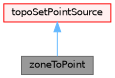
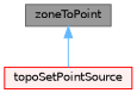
  digraph {
    node [fontname=Helvetica fontsize=10 shape=box style=filled]
    n1 [color=gray40 fillcolor=grey60 fontcolor=black height=0.2 label=zoneToPoint width=0.4]
    n2 [color=red fillcolor="#FFF0F0" height=0.2 label=topoSetPointSource width=0.4]
-   n2 -> n1 [color=steelblue1 dir=back fontname=Helvetica fontsize=10 labelfontname=Helvetica labelfontsize=10 style=solid]
+   n1 -> n2 [color=steelblue1 dir=back fontname=Helvetica fontsize=10 labelfontname=Helvetica labelfontsize=10 style=solid]
  }
